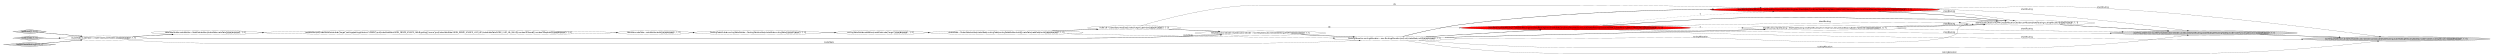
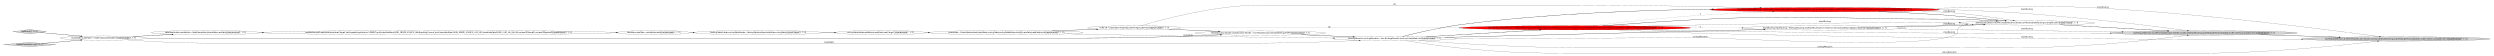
  digraph {
    rankdir=LR
    fontname=Montserrat
    node [fillcolor=white shape=ellipse style=filled fontname=Montserrat]
    edge [style=bold fontname=Montserrat]
    n1 [label="Index idx = clusterState.metaData().index(\"target\").getIndex()@@@10@@@['1', '1', '0']"]
    n2 [fillcolor=red label="ShardRouting shardRouting = TestShardRouting.newShardRouting(new ShardId(idx,0),null,true,ShardRoutingState.UNASSIGNED,RecoverySource.LocalShardsRecoverySource.INSTANCE)@@@13@@@['0', '1', '0']"]
    n3 [fillcolor=red label="ShardRouting shardRouting = TestShardRouting.newShardRouting(new ShardId(idx,0),null,true,RecoverySource.LocalShardsRecoverySource.INSTANCE,ShardRoutingState.UNASSIGNED)@@@13@@@['1', '0', '0']"]
    n4 [label="ResizeAllocationDecider resizeAllocationDecider = new ResizeAllocationDecider(Settings.EMPTY)@@@4@@@['1', '1', '1']"]
    n5 [label="clusterState = ClusterState.builder(clusterState).routingTable(routingTableBuilder.build()).metaData(metaData).build()@@@9@@@['1', '1', '0']"]
    n6 [label="RoutingAllocation routingAllocation = new RoutingAllocation(null,null,clusterState,null,0)@@@5@@@['1', '1', '1']"]
    n7 [fillcolor=lightgray label="testShrink['1', '0', '0']" shape=diamond]
    n8 [label="ClusterState clusterState = createInitialClusterState(true)@@@3@@@['1', '1', '1']"]
    n9 [label="MetaData.Builder metaBuilder = MetaData.builder(clusterState.metaData())@@@4@@@['1', '1', '0']"]
    n10 [label="metaBuilder.put(IndexMetaData.builder(\"target\").settings(settings(Version.CURRENT).put(IndexMetaData.INDEX_RESIZE_SOURCE_NAME.getKey(),\"source\").put(IndexMetaData.INDEX_RESIZE_SOURCE_UUID_KEY,IndexMetaData.INDEX_UUID_NA_VALUE)).numberOfShards(1).numberOfReplicas(0))@@@5@@@['1', '1', '0']"]
    n11 [label="assertEquals(Decision.ALWAYS,resizeAllocationDecider.canAllocate(shardRouting,routingAllocation))@@@7@@@['1', '1', '1']"]
    n12 [fillcolor=lightgray label="assertEquals(Decision.ALWAYS,resizeAllocationDecider.canAllocate(shardRouting,clusterState.getRoutingNodes().node(\"node1\"),routingAllocation))@@@8@@@['1', '1', '1']"]
    n13 [fillcolor=lightgray label="assertEquals(Decision.ALWAYS,resizeAllocationDecider.canAllocate(shardRouting,clusterState.getRoutingNodes().node(\"node2\"),routingAllocation))@@@16@@@['1', '1', '0']"]
    n14 [label="ShardRouting shardRouting = TestShardRouting.newShardRouting(\"non-resize\",0,null,true,ShardRoutingState.UNASSIGNED)@@@6@@@['0', '0', '1']"]
-   n15 [fillcolor=lightgray label="testShrink['0', '1', '0']" shape=diamond]
    n16 [label="routingTableBuilder.addAsNew(metaData.index(\"target\"))@@@8@@@['1', '1', '0']"]
    n17 [fillcolor=lightgray label="testNonResizeRouting['0', '0', '1']" shape=diamond]
    n18 [label="MetaData metaData = metaBuilder.build()@@@6@@@['1', '1', '0']"]
    n19 [label="RoutingTable.Builder routingTableBuilder = RoutingTable.builder(clusterState.routingTable())@@@7@@@['1', '1', '0']"]
    n1 -> n2 [label=idx style=solid]
    n1 -> n3 [label=idx style=solid]
    n1 -> n4
    n2 -> n11 [label=shardRouting style=solid]
    n2 -> n11
    n2 -> n12 [label=shardRouting style=solid]
    n2 -> n13 [label=shardRouting style=solid]
    n3 -> n2 [label=0 style=dashed]
    n3 -> n11
    n3 -> n11 [label=shardRouting style=solid]
    n3 -> n12 [label=shardRouting style=solid]
    n3 -> n13 [label=shardRouting style=solid]
    n3 -> n14 [label=0 style=dashed]
    n4 -> n6
    n5 -> n1
    n5 -> n6 [label=clusterState style=solid]
    n6 -> n2
    n6 -> n3
    n6 -> n11 [label=routingAllocation style=solid]
    n6 -> n12 [label=routingAllocation style=solid]
    n6 -> n13 [label=routingAllocation style=solid]
    n6 -> n14
    n7 -> n8
    n8 -> n4
    n8 -> n6 [label=clusterState style=solid]
    n8 -> n9
    n9 -> n10
    n10 -> n18
    n11 -> n12
    n12 -> n13
    n14 -> n11 [label=shardRouting style=solid]
    n14 -> n11
    n14 -> n12 [label=shardRouting style=solid]
-   n15 -> n8
    n16 -> n5
    n17 -> n8
    n18 -> n19
    n19 -> n16
  }
